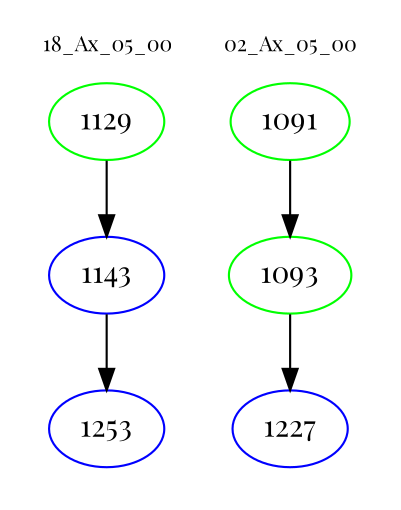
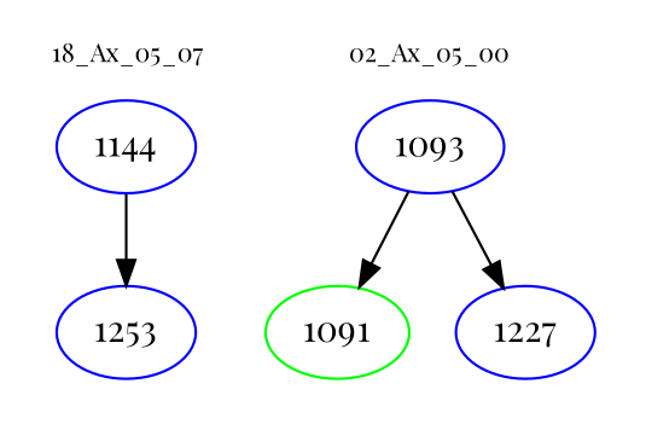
  digraph {
    fontname="Playfair Display"
    node [color=blue fontname="Playfair Display"]
    edge [color=black fontname="Playfair Display"]
-   n1 [color=green label=1129]
-   n2 [label=1143]
+   n2 [label=1144]
    n3 [label=1253]
    n4 [color=green label=1091]
-   n5 [color=green label=1093]
+   n5 [label=1093]
    n6 [label=1227]
    subgraph cluster_1 {
      color=white
      fontsize=10
-     label="18_Ax_05_00"
-     n1
+     label="18_Ax_05_07"
      n2
      n3
    }
    subgraph cluster_2 {
      color=white
      fontsize=10
      label="02_Ax_05_00"
      n4
      n5
      n6
    }
-   n1 -> n2
    n2 -> n3
-   n4 -> n5
+   n5 -> n4
    n5 -> n6
  }
